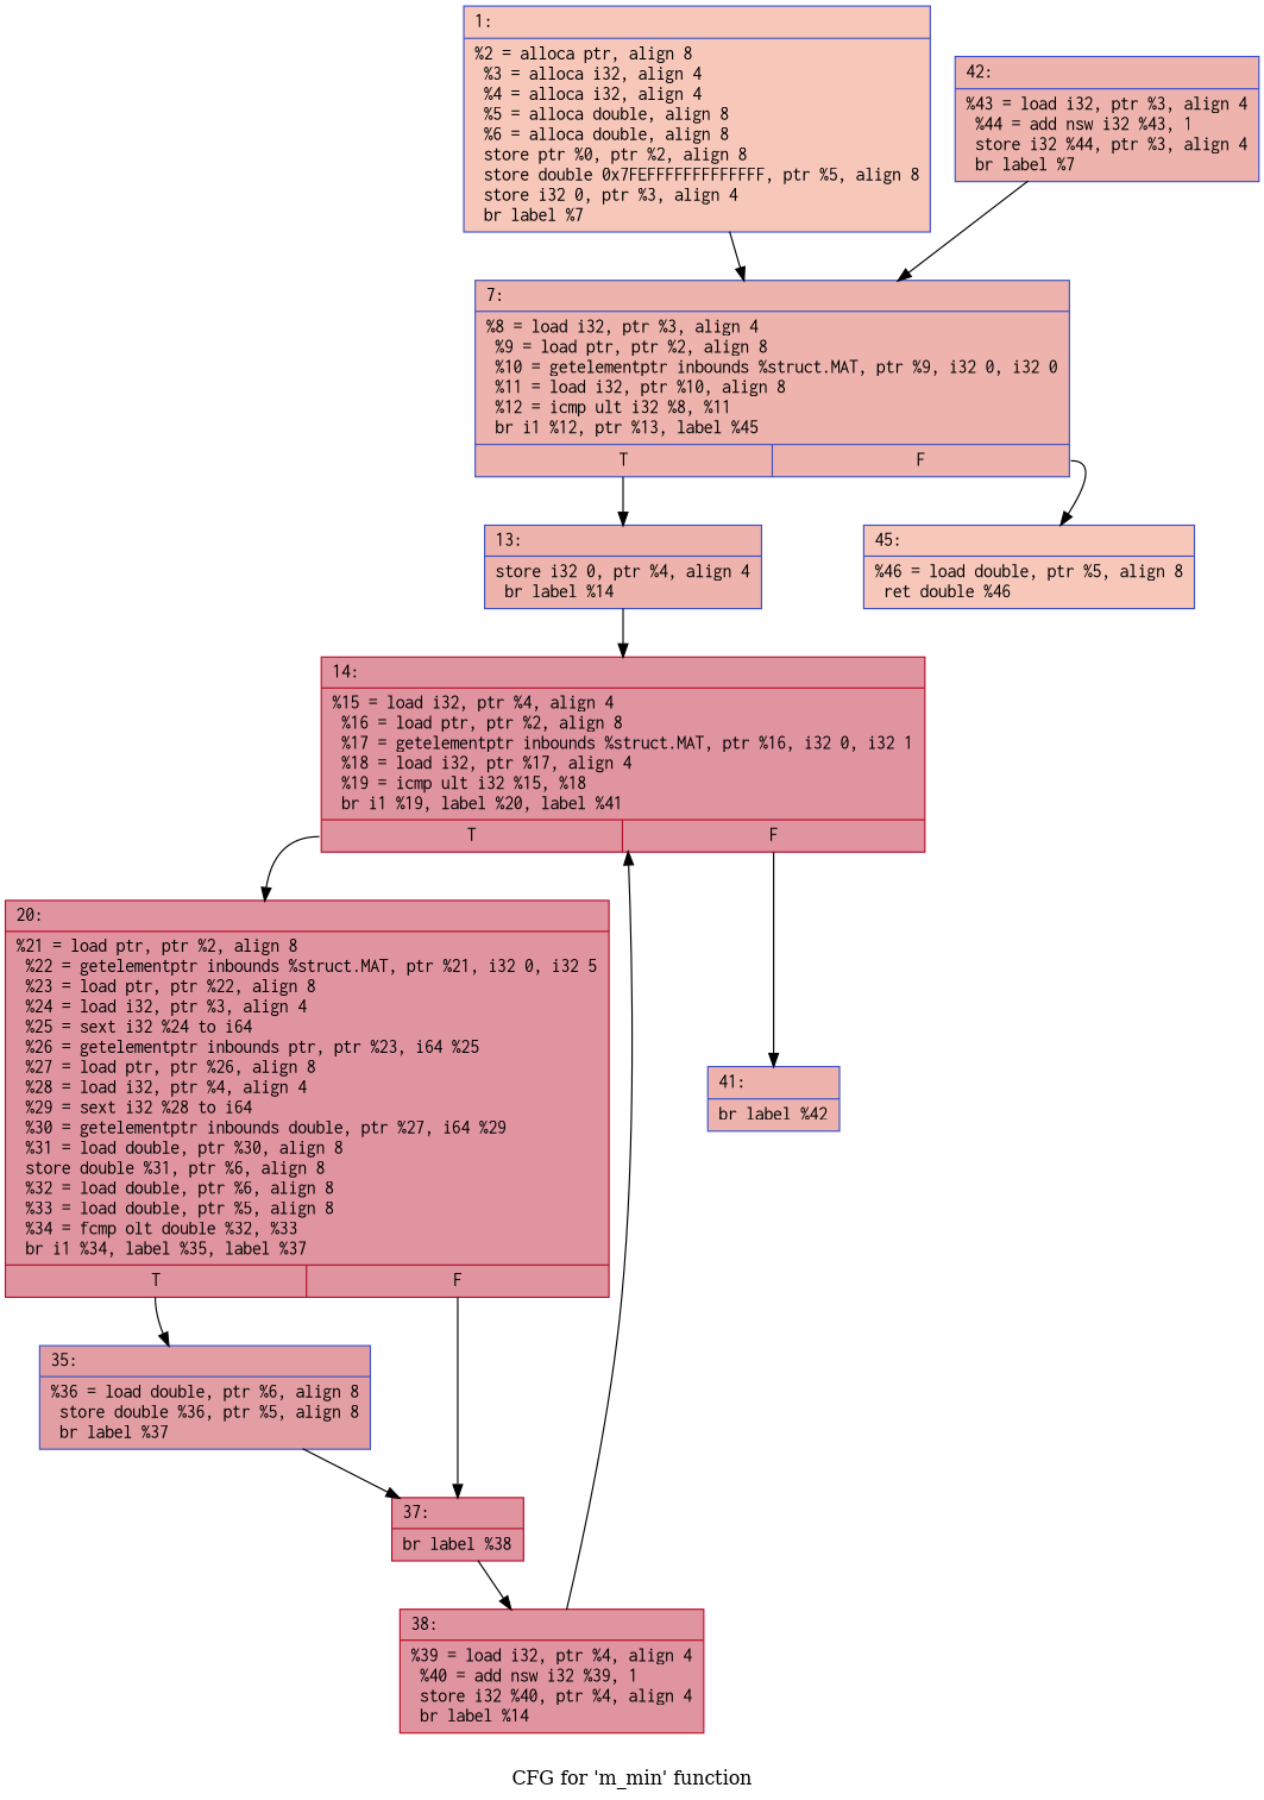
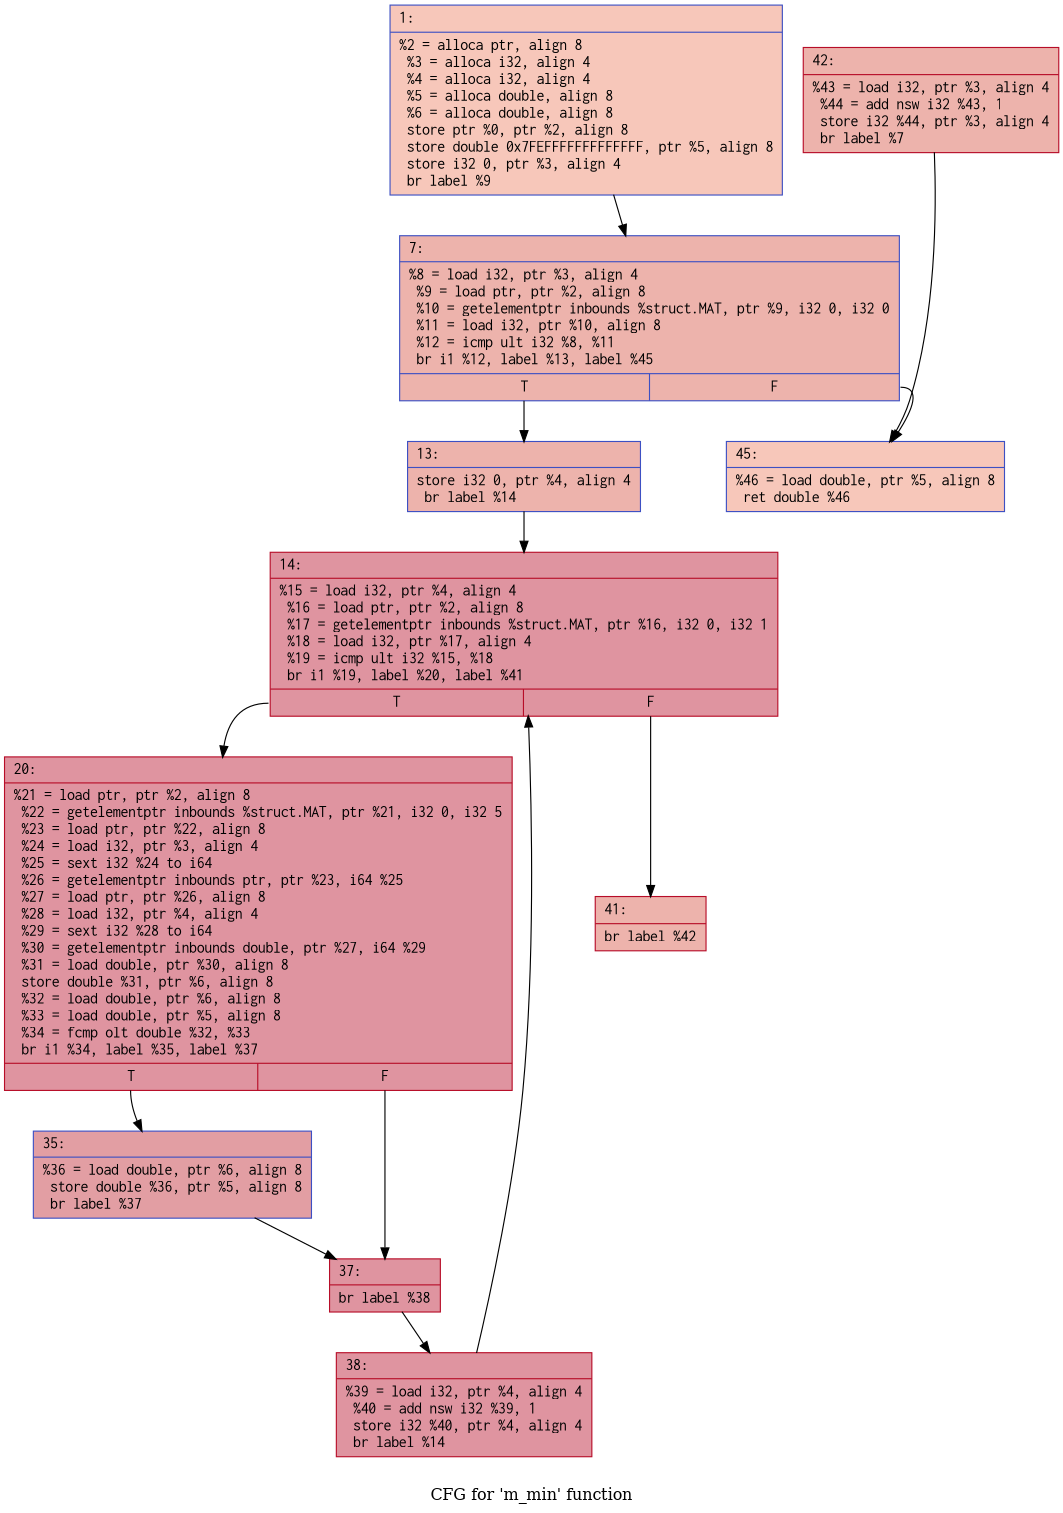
  digraph {
    label="CFG for 'm_min' function"
    node [color="#3d50c3ff" fillcolor="#d6524470" fontname=Courier shape=record style=filled]
-   n1 [fillcolor="#ec7f6370" label="{1:\l|  %2 = alloca ptr, align 8\l  %3 = alloca i32, align 4\l  %4 = alloca i32, align 4\l  %5 = alloca double, align 8\l  %6 = alloca double, align 8\l  store ptr %0, ptr %2, align 8\l  store double 0x7FEFFFFFFFFFFFFF, ptr %5, align 8\l  store i32 0, ptr %3, align 4\l  br label %7\l}"]
-   n2 [label="{7:\l|  %8 = load i32, ptr %3, align 4\l  %9 = load ptr, ptr %2, align 8\l  %10 = getelementptr inbounds %struct.MAT, ptr %9, i32 0, i32 0\l  %11 = load i32, ptr %10, align 8\l  %12 = icmp ult i32 %8, %11\l  br i1 %12, ptr %13, label %45\l|{<s0>T|<s1>F}}"]
+   n1 [fillcolor="#ec7f6370" label="{1:\l|  %2 = alloca ptr, align 8\l  %3 = alloca i32, align 4\l  %4 = alloca i32, align 4\l  %5 = alloca double, align 8\l  %6 = alloca double, align 8\l  store ptr %0, ptr %2, align 8\l  store double 0x7FEFFFFFFFFFFFFF, ptr %5, align 8\l  store i32 0, ptr %3, align 4\l  br label %9\l}"]
+   n2 [label="{7:\l|  %8 = load i32, ptr %3, align 4\l  %9 = load ptr, ptr %2, align 8\l  %10 = getelementptr inbounds %struct.MAT, ptr %9, i32 0, i32 0\l  %11 = load i32, ptr %10, align 8\l  %12 = icmp ult i32 %8, %11\l  br i1 %12, label %13, label %45\l|{<s0>T|<s1>F}}"]
    n3 [label="{13:\l|  store i32 0, ptr %4, align 4\l  br label %14\l}"]
    n4 [fillcolor="#ec7f6370" label="{45:\l|  %46 = load double, ptr %5, align 8\l  ret double %46\l}"]
    n5 [color="#b70d28ff" fillcolor="#b70d2870" label="{14:\l|  %15 = load i32, ptr %4, align 4\l  %16 = load ptr, ptr %2, align 8\l  %17 = getelementptr inbounds %struct.MAT, ptr %16, i32 0, i32 1\l  %18 = load i32, ptr %17, align 4\l  %19 = icmp ult i32 %15, %18\l  br i1 %19, label %20, label %41\l|{<s0>T|<s1>F}}"]
    n6 [color="#b70d28ff" fillcolor="#b70d2870" label="{20:\l|  %21 = load ptr, ptr %2, align 8\l  %22 = getelementptr inbounds %struct.MAT, ptr %21, i32 0, i32 5\l  %23 = load ptr, ptr %22, align 8\l  %24 = load i32, ptr %3, align 4\l  %25 = sext i32 %24 to i64\l  %26 = getelementptr inbounds ptr, ptr %23, i64 %25\l  %27 = load ptr, ptr %26, align 8\l  %28 = load i32, ptr %4, align 4\l  %29 = sext i32 %28 to i64\l  %30 = getelementptr inbounds double, ptr %27, i64 %29\l  %31 = load double, ptr %30, align 8\l  store double %31, ptr %6, align 8\l  %32 = load double, ptr %6, align 8\l  %33 = load double, ptr %5, align 8\l  %34 = fcmp olt double %32, %33\l  br i1 %34, label %35, label %37\l|{<s0>T|<s1>F}}"]
-   n7 [label="{41:\l|  br label %42\l}"]
+   n7 [color="#b70d28ff" label="{41:\l|  br label %42\l}"]
    n8 [fillcolor="#be242e70" label="{35:\l|  %36 = load double, ptr %6, align 8\l  store double %36, ptr %5, align 8\l  br label %37\l}"]
    n9 [color="#b70d28ff" fillcolor="#b70d2870" label="{37:\l|  br label %38\l}"]
    n10 [color="#b70d28ff" fillcolor="#b70d2870" label="{38:\l|  %39 = load i32, ptr %4, align 4\l  %40 = add nsw i32 %39, 1\l  store i32 %40, ptr %4, align 4\l  br label %14\l}"]
-   n11 [label="{42:\l|  %43 = load i32, ptr %3, align 4\l  %44 = add nsw i32 %43, 1\l  store i32 %44, ptr %3, align 4\l  br label %7\l}"]
+   n11 [color="#b70d28ff" label="{42:\l|  %43 = load i32, ptr %3, align 4\l  %44 = add nsw i32 %43, 1\l  store i32 %44, ptr %3, align 4\l  br label %7\l}"]
    n1 -> n2
    n2 -> n3 [tailport=s0]
    n2 -> n4 [tailport=s1]
    n3 -> n5
    n5 -> n6 [tailport=s0]
    n5 -> n7 [tailport=s1]
    n6 -> n8 [tailport=s0]
    n6 -> n9 [tailport=s1]
    n8 -> n9
    n9 -> n10
    n10 -> n5
-   n11 -> n2
+   n11 -> n4
  }
